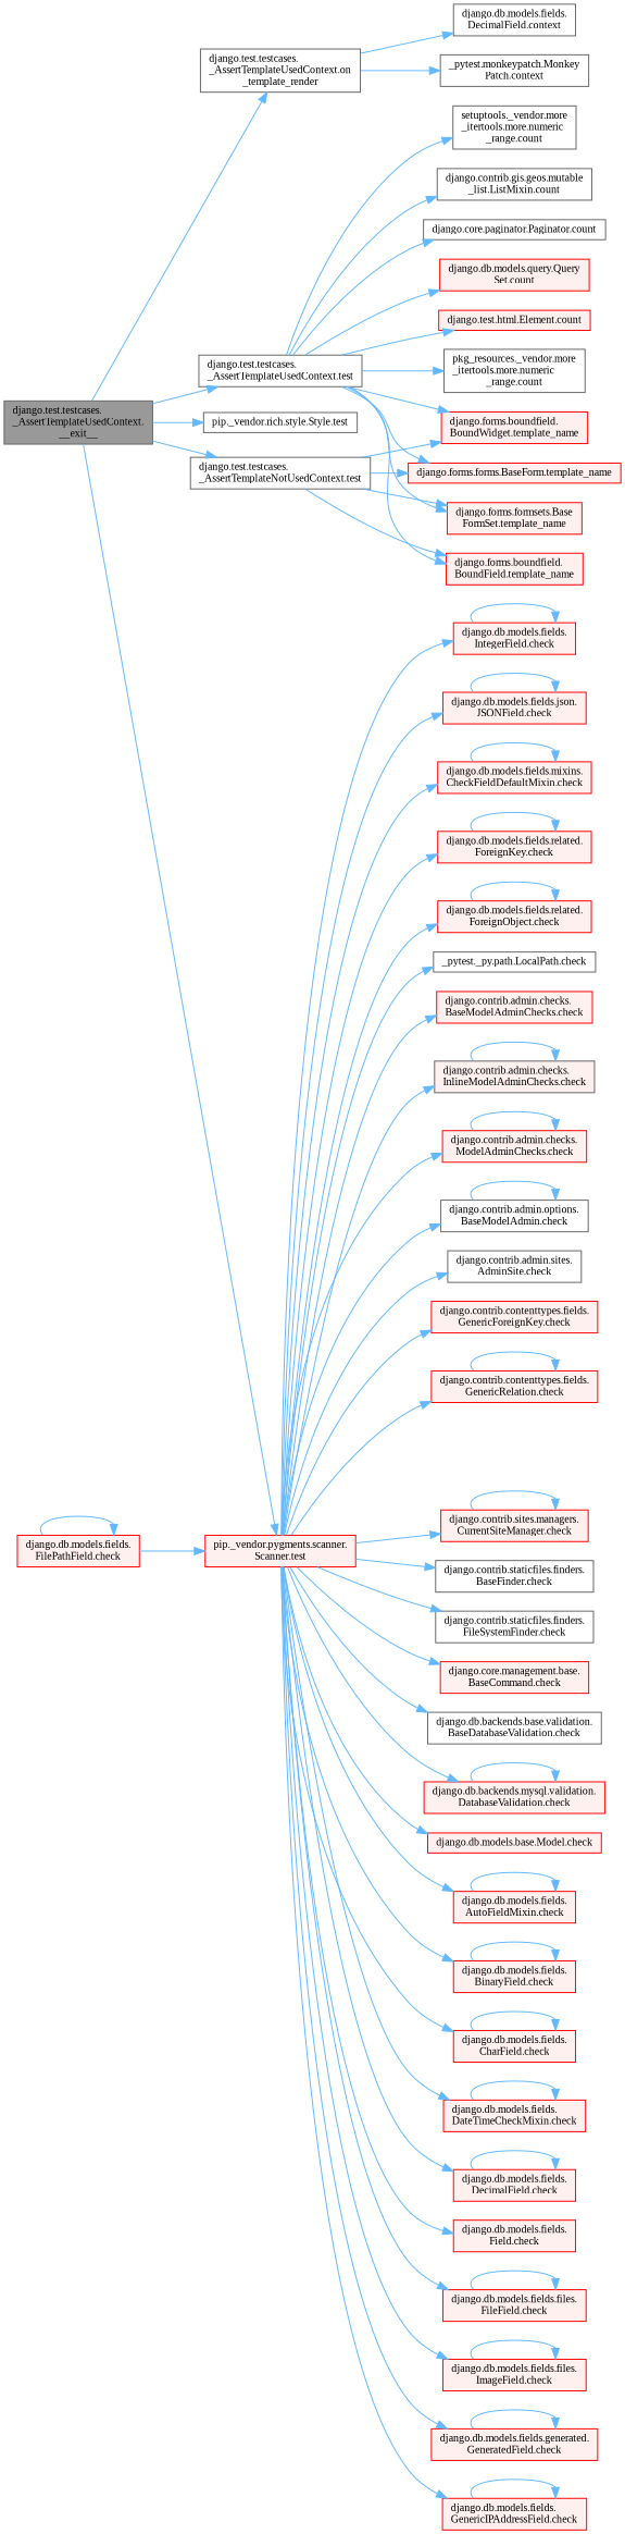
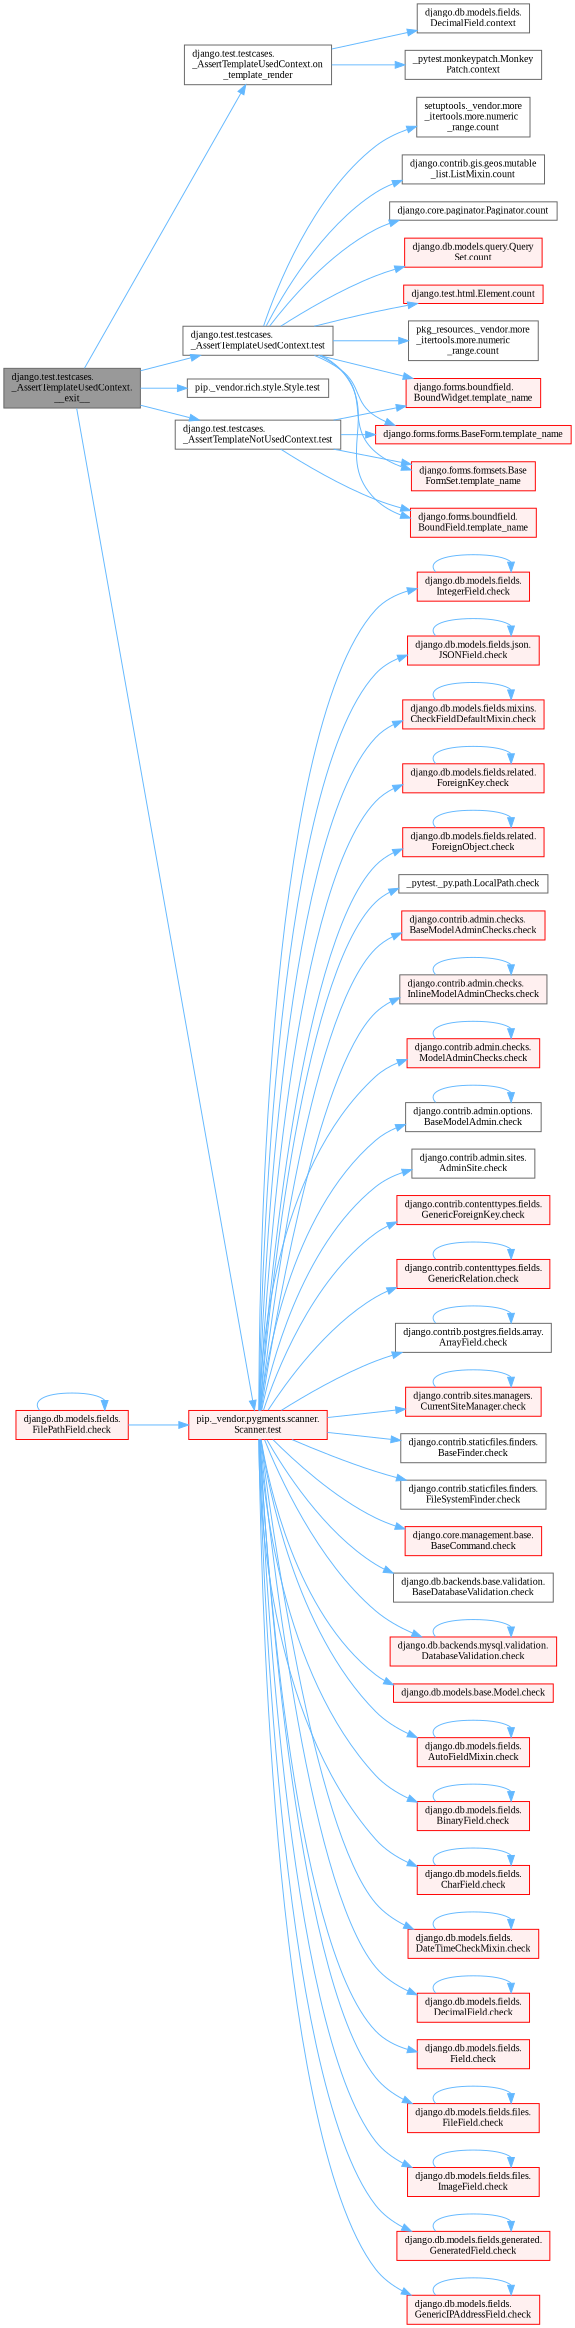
  digraph {
    fontname="Liberation Serif"
    rankdir=LR
    node [color=red fillcolor="#FFF0F0" fontname="Liberation Serif" fontsize=10 shape=box style=filled]
    edge [color=steelblue1 fontname="Liberation Serif" fontsize=10 labelfontname=Helvetica labelfontsize=10 style=solid]
    n1 [color=gray40 fillcolor=grey60 fontcolor=black height=0.2 label="django.test.testcases.\l_AssertTemplateUsedContext.\l__exit__" width=0.4]
    n2 [color=grey40 fillcolor=white height=0.2 label="django.test.testcases.\l_AssertTemplateUsedContext.on\l_template_render" width=0.4]
    n3 [color=grey40 fillcolor=white height=0.2 label="django.test.testcases.\l_AssertTemplateNotUsedContext.test" width=0.4]
    n4 [color=grey40 fillcolor=white height=0.2 label="django.test.testcases.\l_AssertTemplateUsedContext.test" width=0.4]
    n5 [height=0.2 label="pip._vendor.pygments.scanner.\lScanner.test" width=0.4]
    n6 [color=grey40 fillcolor=white height=0.2 label="pip._vendor.rich.style.Style.test" width=0.4]
    n7 [color=grey40 fillcolor=white height=0.2 label="_pytest.monkeypatch.Monkey\lPatch.context" width=0.4]
    n8 [color=grey40 fillcolor=white height=0.2 label="django.db.models.fields.\lDecimalField.context" width=0.4]
    n9 [height=0.2 label="django.forms.boundfield.\lBoundField.template_name" width=0.4]
    n10 [height=0.2 label="django.forms.boundfield.\lBoundWidget.template_name" width=0.4]
    n11 [height=0.2 label="django.forms.forms.BaseForm.template_name" width=0.4]
    n12 [height=0.2 label="django.forms.formsets.Base\lFormSet.template_name" width=0.4]
    n13 [color=grey40 fillcolor=white height=0.2 label="django.contrib.gis.geos.mutable\l_list.ListMixin.count" width=0.4]
    n14 [color=grey40 fillcolor=white height=0.2 label="django.core.paginator.Paginator.count" width=0.4]
    n15 [height=0.2 label="django.db.models.query.Query\lSet.count" width=0.4]
    n16 [height=0.2 label="django.test.html.Element.count" width=0.4]
    n17 [color=grey40 fillcolor=white height=0.2 label="pkg_resources._vendor.more\l_itertools.more.numeric\l_range.count" width=0.4]
    n18 [color=grey40 fillcolor=white height=0.2 label="setuptools._vendor.more\l_itertools.more.numeric\l_range.count" width=0.4]
    n19 [color=grey40 fillcolor=white height=0.2 label="_pytest._py.path.LocalPath.check" width=0.4]
    n20 [height=0.2 label="django.contrib.admin.checks.\lBaseModelAdminChecks.check" width=0.4]
    n21 [color=grey40 height=0.2 label="django.contrib.admin.checks.\lInlineModelAdminChecks.check" width=0.4]
    n22 [height=0.2 label="django.contrib.admin.checks.\lModelAdminChecks.check" width=0.4]
    n23 [color=grey40 fillcolor=white height=0.2 label="django.contrib.admin.options.\lBaseModelAdmin.check" width=0.4]
    n24 [color=grey40 fillcolor=white height=0.2 label="django.contrib.admin.sites.\lAdminSite.check" width=0.4]
    n25 [height=0.2 label="django.contrib.contenttypes.fields.\lGenericForeignKey.check" width=0.4]
    n26 [height=0.2 label="django.contrib.contenttypes.fields.\lGenericRelation.check" width=0.4]
+   n27 [color=grey40 fillcolor=white height=0.2 label="django.contrib.postgres.fields.array.\lArrayField.check" width=0.4]
    n28 [height=0.2 label="django.contrib.sites.managers.\lCurrentSiteManager.check" width=0.4]
    n29 [color=grey40 fillcolor=white height=0.2 label="django.contrib.staticfiles.finders.\lBaseFinder.check" width=0.4]
    n30 [color=grey40 fillcolor=white height=0.2 label="django.contrib.staticfiles.finders.\lFileSystemFinder.check" width=0.4]
    n31 [height=0.2 label="django.core.management.base.\lBaseCommand.check" width=0.4]
    n32 [color=grey40 fillcolor=white height=0.2 label="django.db.backends.base.validation.\lBaseDatabaseValidation.check" width=0.4]
    n33 [height=0.2 label="django.db.backends.mysql.validation.\lDatabaseValidation.check" width=0.4]
    n34 [height=0.2 label="django.db.models.base.Model.check" width=0.4]
    n35 [height=0.2 label="django.db.models.fields.\lAutoFieldMixin.check" width=0.4]
    n36 [height=0.2 label="django.db.models.fields.\lBinaryField.check" width=0.4]
    n37 [height=0.2 label="django.db.models.fields.\lCharField.check" width=0.4]
    n38 [height=0.2 label="django.db.models.fields.\lDateTimeCheckMixin.check" width=0.4]
    n39 [height=0.2 label="django.db.models.fields.\lDecimalField.check" width=0.4]
    n40 [height=0.2 label="django.db.models.fields.\lField.check" width=0.4]
    n41 [height=0.2 label="django.db.models.fields.files.\lFileField.check" width=0.4]
    n42 [height=0.2 label="django.db.models.fields.files.\lImageField.check" width=0.4]
    n43 [height=0.2 label="django.db.models.fields.generated.\lGeneratedField.check" width=0.4]
    n44 [height=0.2 label="django.db.models.fields.\lGenericIPAddressField.check" width=0.4]
    n45 [height=0.2 label="django.db.models.fields.\lIntegerField.check" width=0.4]
    n46 [height=0.2 label="django.db.models.fields.json.\lJSONField.check" width=0.4]
    n47 [height=0.2 label="django.db.models.fields.mixins.\lCheckFieldDefaultMixin.check" width=0.4]
    n48 [height=0.2 label="django.db.models.fields.related.\lForeignKey.check" width=0.4]
    n49 [height=0.2 label="django.db.models.fields.related.\lForeignObject.check" width=0.4]
    n50 [height=0.2 label="django.db.models.fields.\lFilePathField.check" width=0.4]
    n1 -> n2
    n1 -> n3
    n1 -> n4
    n1 -> n5
    n1 -> n6
    n2 -> n7
    n2 -> n8
    n3 -> n9
    n3 -> n10
    n3 -> n11
    n3 -> n12
    n4 -> n9
    n4 -> n10
    n4 -> n11
    n4 -> n12
    n4 -> n13
    n4 -> n14
    n4 -> n15
    n4 -> n16
    n4 -> n17
    n4 -> n18
    n5 -> n19
    n5 -> n20
    n5 -> n21
    n5 -> n22
    n5 -> n23
    n5 -> n24
    n5 -> n25
    n5 -> n26
+   n5 -> n27
    n5 -> n28
    n5 -> n29
    n5 -> n30
    n5 -> n31
    n5 -> n32
    n5 -> n33
    n5 -> n34
    n5 -> n35
    n5 -> n36
    n5 -> n37
    n5 -> n38
    n5 -> n39
    n5 -> n40
    n5 -> n41
    n5 -> n42
    n5 -> n43
    n5 -> n44
    n5 -> n45
    n5 -> n46
    n5 -> n47
    n5 -> n48
    n5 -> n49
    n21 -> n21
    n22 -> n22
    n23 -> n23
    n26 -> n26
+   n27 -> n27
    n28 -> n28
    n33 -> n33
    n35 -> n35
    n36 -> n36
    n37 -> n37
    n38 -> n38
    n39 -> n39
    n41 -> n41
    n42 -> n42
    n43 -> n43
    n44 -> n44
    n45 -> n45
    n46 -> n46
    n47 -> n47
    n48 -> n48
    n49 -> n49
    n50 -> n5
    n50 -> n50
  }
